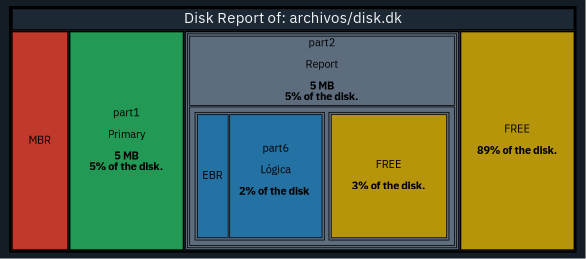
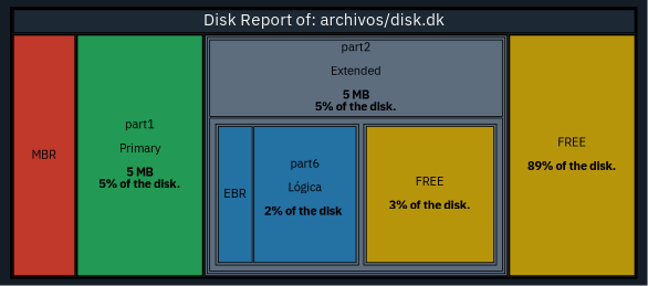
  digraph {
    bgcolor="#141D26"
    rankdir=TB
    fontname="IBM Plex Sans"
-   n1 [fontname="IBM Plex Sans" fontsize=14 label=<<TABLE CELLBORDER="2" BGCOLOR="BLACK" BORDER="2" COLOR="BLACK"  CELLSPACING="0">  <TR><TD BGCOLOR="#1c2833" COLSPAN="100"><FONT POINT-SIZE="20" COLOR="#f2f3f4">Disk Report of: 	archivos/disk.dk</FONT></TD></TR><TR>  <TD HEIGHT="150" WIDTH="75" BGCOLOR="#c0392b">MBR</TD>  <TD HEIGHT="160" WIDTH="150" BGCOLOR="#229954">part1<br/><br/>Primary<br/><br/><b>5 MB</b><br/><b>5% of the disk.</b><br/></TD> <TD HEIGHT="160" WIDTH="150" BGCOLOR="#5d6d7e"><TABLE ALIGN="LEFT"><TR><TD>part2<br/><br/>Report<br/><br/><b>5 MB</b><br/><b>5% of the disk.</b><br/></TD> </TR><TR> <TD> <TABLE BORDER="0"> <TR> <TD><TABLE BORDER="1"><TR> <TD HEIGHT="160" WIDTH="40" BGCOLOR="#2471a3">EBR</TD><TD HEIGHT="160" WIDTH="120" BGCOLOR="#2471a3">part6<br/><br/>Lógica<br/><br/><b>2% of the disk</b> <br/> </TD></TR></TABLE></TD>  <TD><TABLE BORDER="1"><TR> <TD HEIGHT="160" WIDTH="150" BGCOLOR="#b7950b">FREE<br/><br/><b>3% of the disk.</b></TD> </TR></TABLE></TD></TR> </TABLE> </TD>  </TR> </TABLE> </TD><TD HEIGHT="160" WIDTH="150" BGCOLOR="#b7950b">FREE<br/><br/><b>89% of the disk.</b></TD>  </TR>  </TABLE>> shape=plaintext]
+   n1 [fontname="IBM Plex Sans" fontsize=14 label=<<TABLE CELLBORDER="2" BGCOLOR="BLACK" BORDER="2" COLOR="BLACK"  CELLSPACING="0">  <TR><TD BGCOLOR="#1c2833" COLSPAN="100"><FONT POINT-SIZE="20" COLOR="#f2f3f4">Disk Report of: 	archivos/disk.dk</FONT></TD></TR><TR>  <TD HEIGHT="150" WIDTH="75" BGCOLOR="#c0392b">MBR</TD>  <TD HEIGHT="160" WIDTH="150" BGCOLOR="#229954">part1<br/><br/>Primary<br/><br/><b>5 MB</b><br/><b>5% of the disk.</b><br/></TD> <TD HEIGHT="160" WIDTH="150" BGCOLOR="#5d6d7e"><TABLE ALIGN="LEFT"><TR><TD>part2<br/><br/>Extended<br/><br/><b>5 MB</b><br/><b>5% of the disk.</b><br/></TD> </TR><TR> <TD> <TABLE BORDER="0"> <TR> <TD><TABLE BORDER="1"><TR> <TD HEIGHT="160" WIDTH="40" BGCOLOR="#2471a3">EBR</TD><TD HEIGHT="160" WIDTH="120" BGCOLOR="#2471a3">part6<br/><br/>Lógica<br/><br/><b>2% of the disk</b> <br/> </TD></TR></TABLE></TD>  <TD><TABLE BORDER="1"><TR> <TD HEIGHT="160" WIDTH="150" BGCOLOR="#b7950b">FREE<br/><br/><b>3% of the disk.</b></TD> </TR></TABLE></TD></TR> </TABLE> </TD>  </TR> </TABLE> </TD><TD HEIGHT="160" WIDTH="150" BGCOLOR="#b7950b">FREE<br/><br/><b>89% of the disk.</b></TD>  </TR>  </TABLE>> shape=plaintext]
  }
